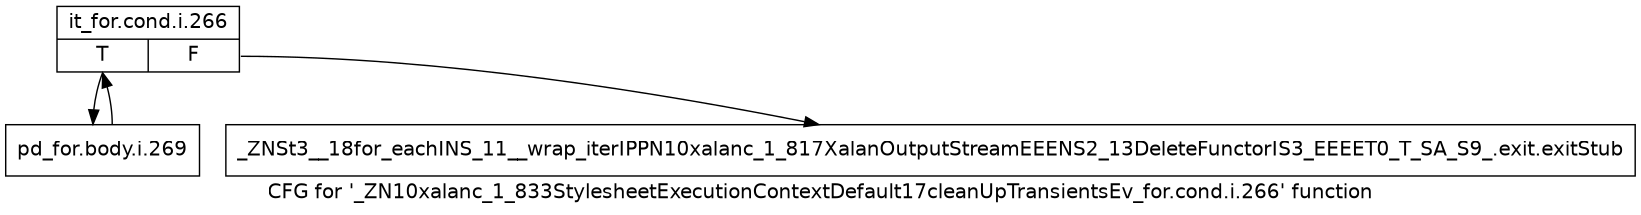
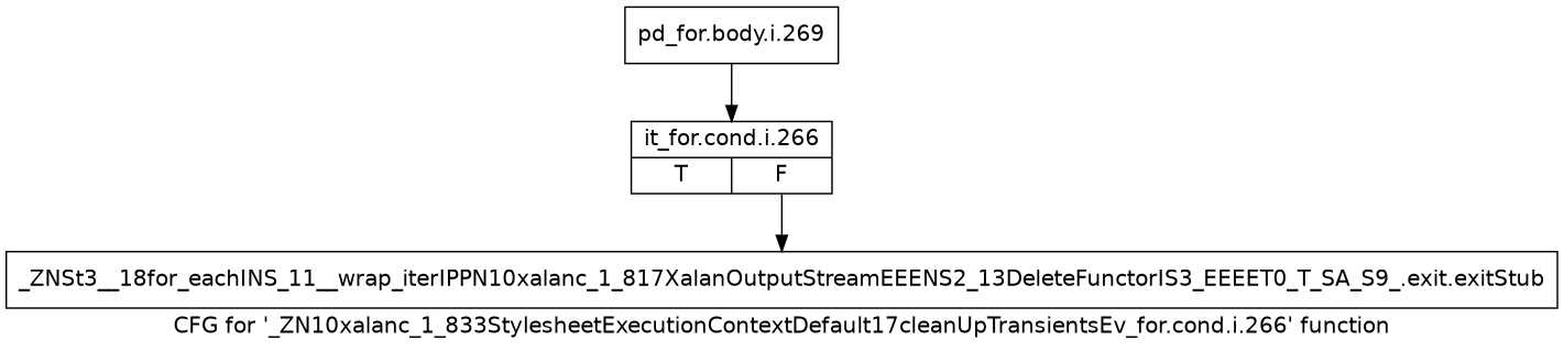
  digraph {
    fontname="DejaVu Sans"
    label="CFG for '_ZN10xalanc_1_833StylesheetExecutionContextDefault17cleanUpTransientsEv_for.cond.i.266' function"
    node [fontname="DejaVu Sans" shape=record]
    edge [fontname="DejaVu Sans"]
    n1 [label="{it_for.cond.i.266|{<s0>T|<s1>F}}"]
    n2 [label="{_ZNSt3__18for_eachINS_11__wrap_iterIPPN10xalanc_1_817XalanOutputStreamEEENS2_13DeleteFunctorIS3_EEEET0_T_SA_S9_.exit.exitStub}"]
    n3 [label="{pd_for.body.i.269}"]
    n1 -> n2 [tailport=s1]
-   n1 -> n3 [tailport=s0]
    n3 -> n1
  }
